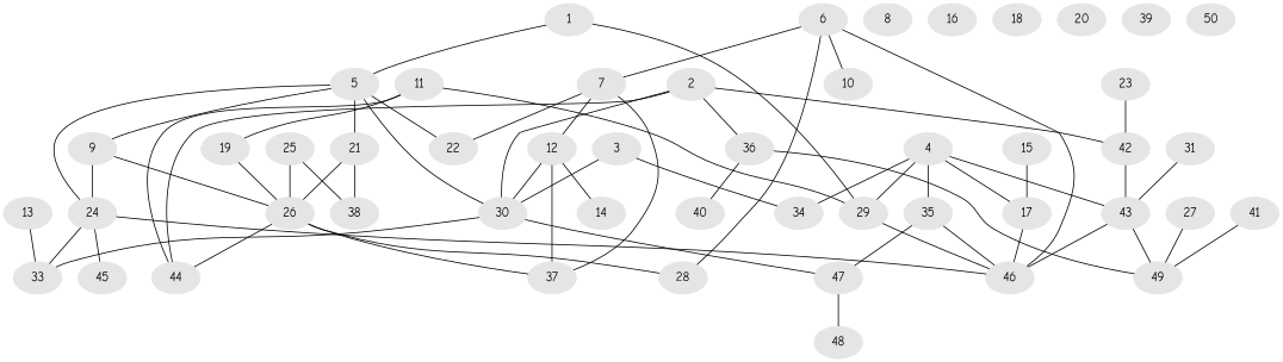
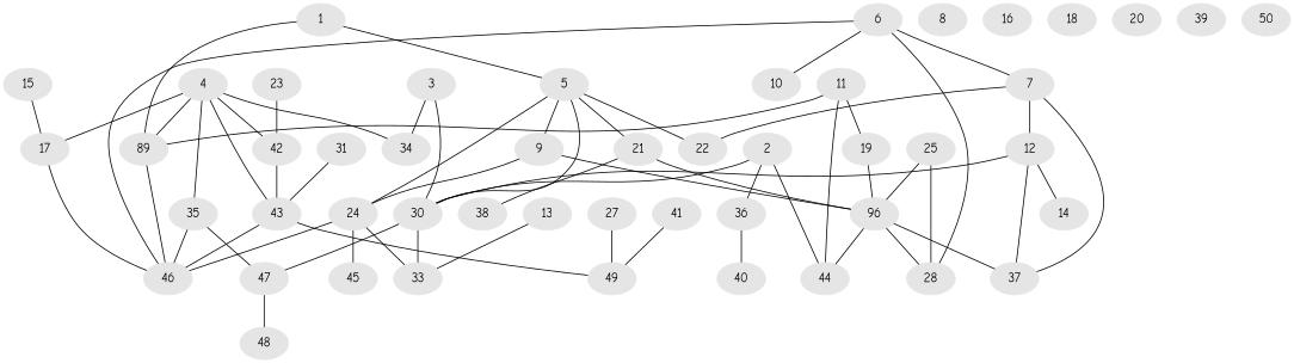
  graph {
    fontname="Comic Neue"
    node [color=gray90 fontname="Comic Neue" style=filled]
    edge [fontname="Comic Neue"]
    1
    5
-   29
+   29 [label=89]
    30
    24
    9
    21
    22
    46
    2
    36
    44
    33
    47
    49
    40
    3
    34
    4
    17
    42
    43
    35
    45
-   26
+   26 [label=96]
    38
    6
    7
    10
    28
    12
    37
    14
    8
    11
    19
    13
    15
    16
    18
    20
    23
    25
    27
    48
    31
    39
    41
    50
    1 -- 5
    1 -- 29
    5 -- 30
    5 -- 24
    5 -- 9
    5 -- 21
    5 -- 22
    29 -- 46
    30 -- 33
    30 -- 47
    24 -- 46
    24 -- 33
    24 -- 45
    9 -- 24
    9 -- 26
    21 -- 26
    21 -- 38
    2 -- 30
    2 -- 36
    2 -- 44
-   36 -- 49
    36 -- 40
    47 -- 48
    3 -- 30
    3 -- 34
    4 -- 29
    4 -- 34
    4 -- 17
-   2 -- 42
+   4 -- 42
    4 -- 43
    4 -- 35
    17 -- 46
    42 -- 43
    43 -- 46
    43 -- 49
    35 -- 46
    35 -- 47
    26 -- 44
    26 -- 28
    26 -- 37
    6 -- 46
    6 -- 7
    6 -- 10
    6 -- 28
    7 -- 22
    7 -- 12
    7 -- 37
    12 -- 30
    12 -- 37
    12 -- 14
    11 -- 29
    11 -- 44
    11 -- 19
    19 -- 26
    13 -- 33
    15 -- 17
    23 -- 42
    25 -- 26
-   25 -- 38
+   25 -- 28
    27 -- 49
    31 -- 43
    41 -- 49
  }
